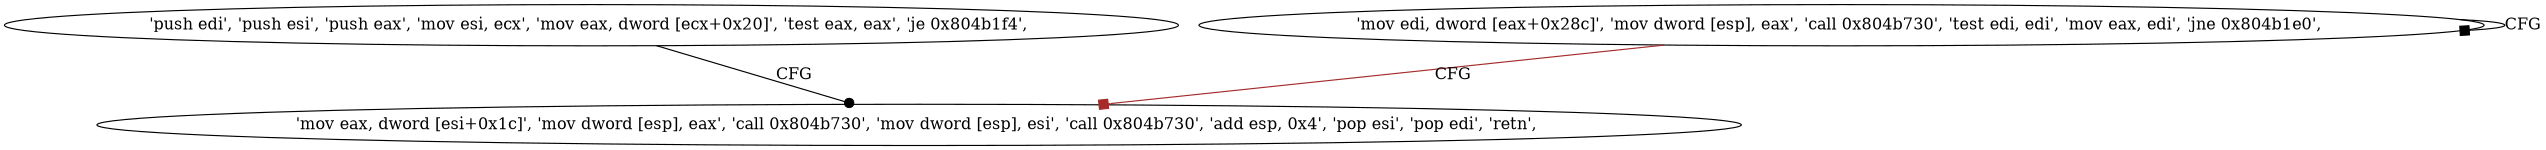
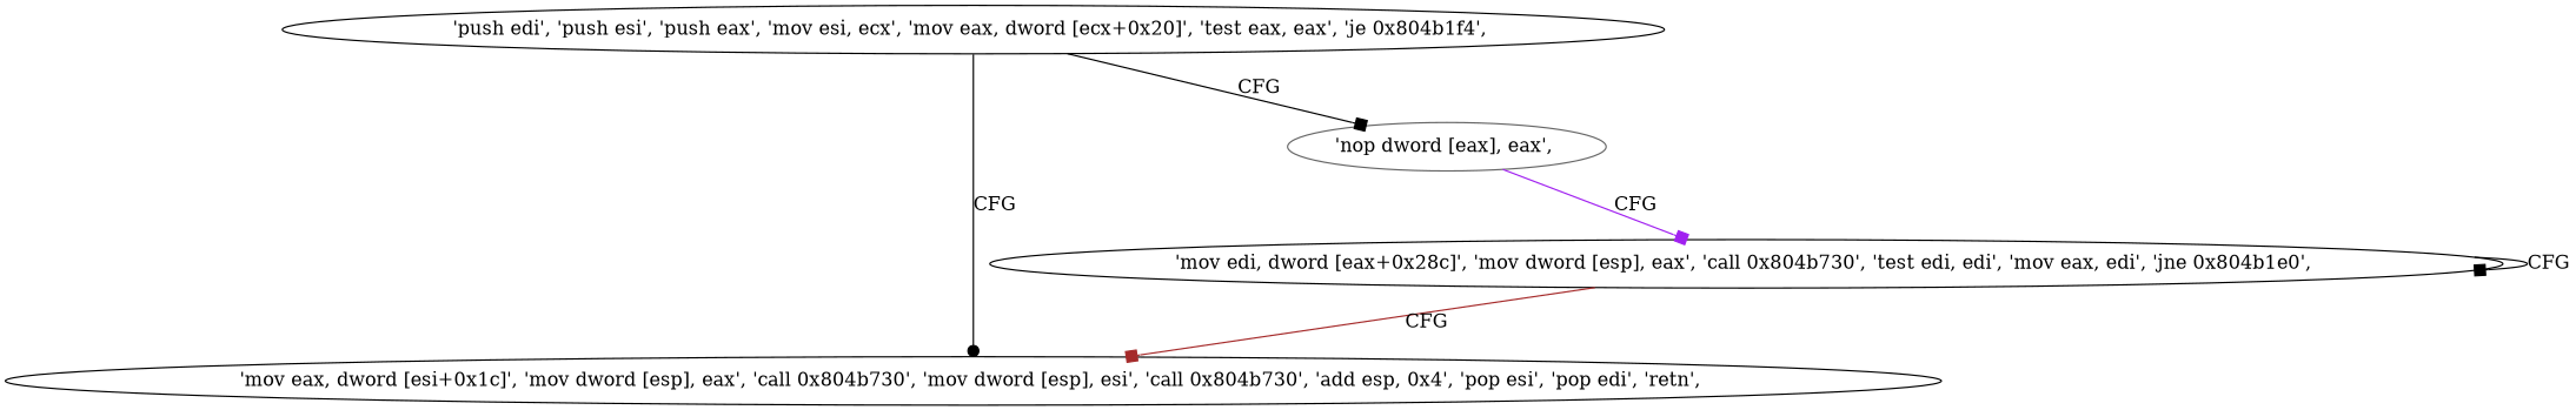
  digraph {
    node [color=black]
    edge [color=black arrowhead=box]
    n1 [label="'push edi', 'push esi', 'push eax', 'mov esi, ecx', 'mov eax, dword [ecx+0x20]', 'test eax, eax', 'je 0x804b1f4', "]
    n2 [label="'mov eax, dword [esi+0x1c]', 'mov dword [esp], eax', 'call 0x804b730', 'mov dword [esp], esi', 'call 0x804b730', 'add esp, 0x4', 'pop esi', 'pop edi', 'retn', "]
+   n3 [label="'nop dword [eax], eax', " color=gray40]
    n4 [label="'mov edi, dword [eax+0x28c]', 'mov dword [esp], eax', 'call 0x804b730', 'test edi, edi', 'mov eax, edi', 'jne 0x804b1e0', "]
    n1 -> n2 [label=CFG arrowhead=dot]
+   n1 -> n3 [label=CFG]
+   n3 -> n4 [label=CFG color=purple]
    n4 -> n2 [label=CFG color=brown]
    n4 -> n4 [label=CFG]
  }
